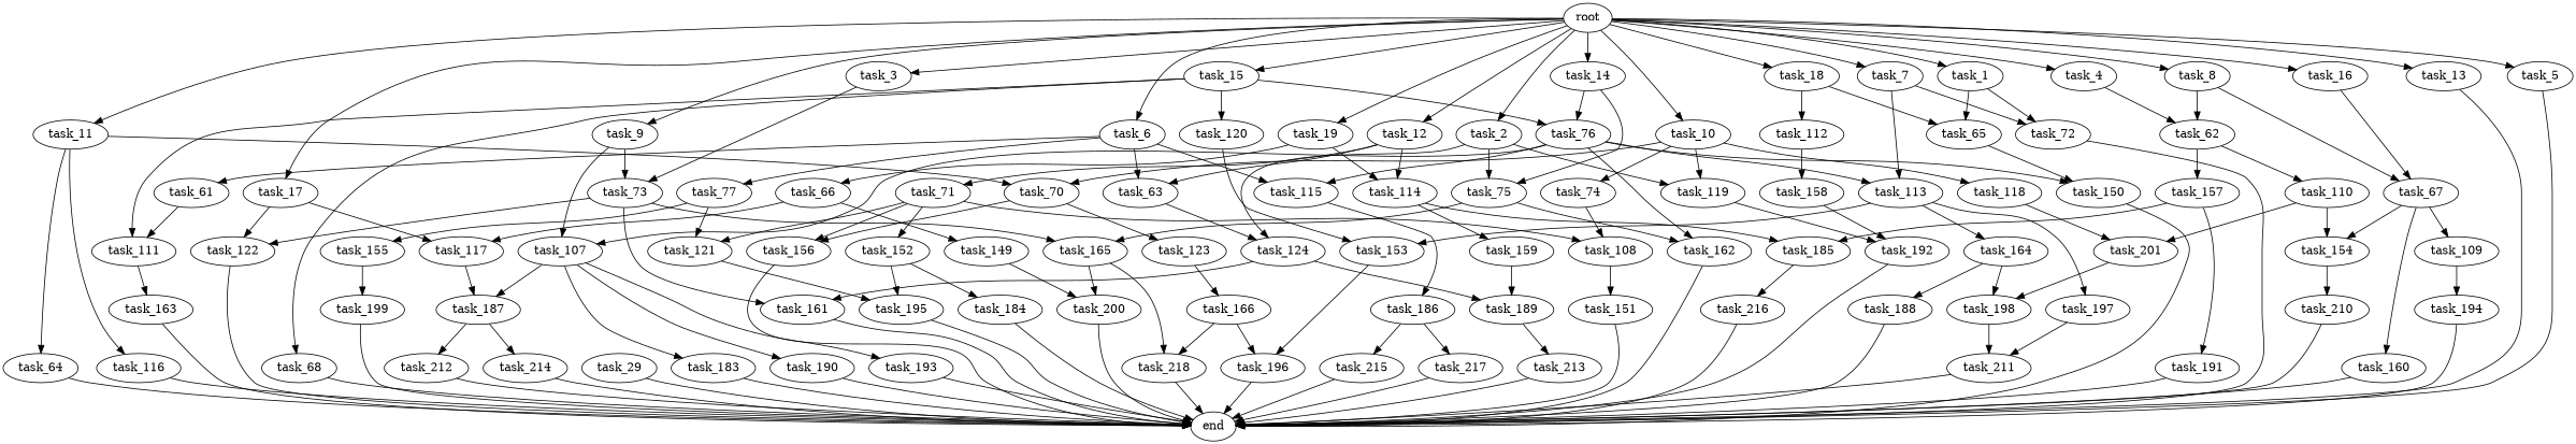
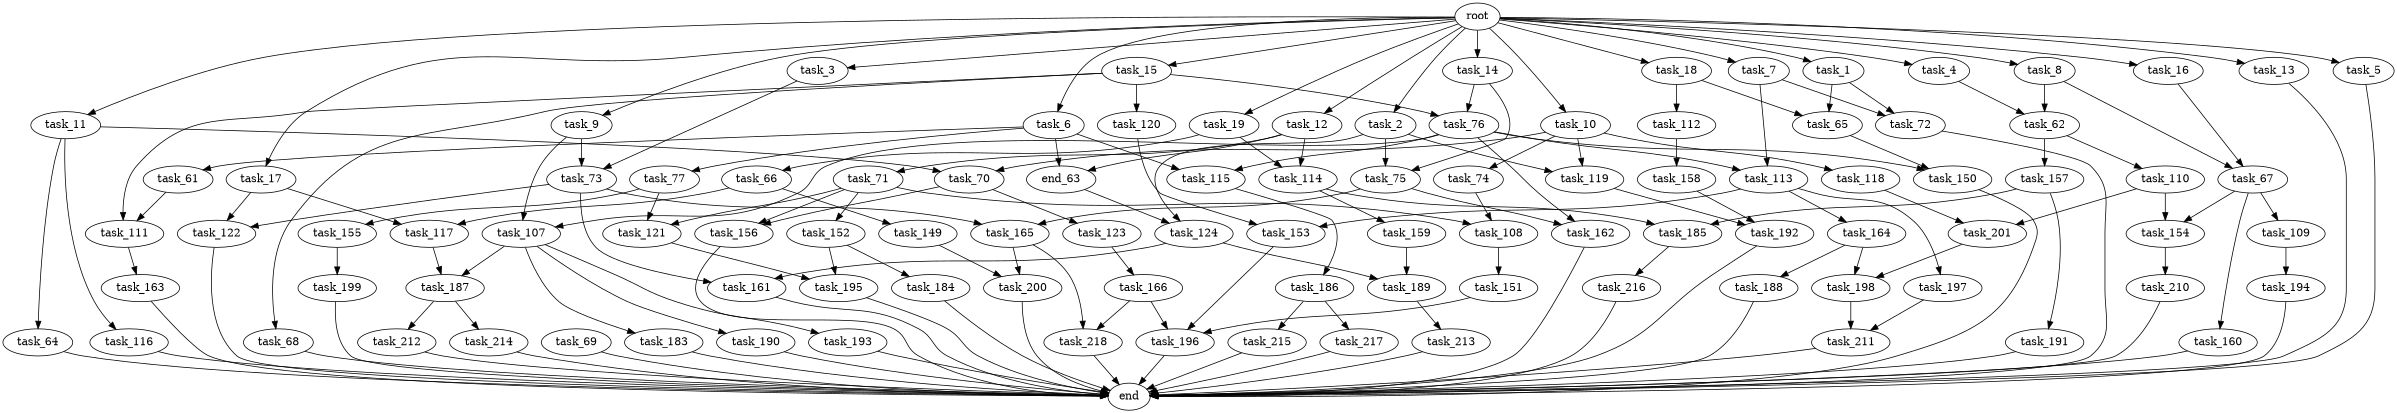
  digraph {
    task_11
    task_64
    task_70
    task_116
    end
    task_156
    task_123
    task_195
    task_17
    task_122
    task_117
    task_187
    task_190
    task_217
    task_72
-   task_69 [label=task_29]
+   task_69
    task_155
    task_199
    task_109
    task_194
    task_189
    task_213
    task_73
    task_161
    task_165
    task_200
    task_218
    task_197
    task_211
    task_7
    task_113
    task_153
    task_164
    task_196
    task_188
    task_198
    task_67
    task_154
    task_160
    task_210
    task_192
    task_214
    task_157
    task_185
    task_191
    task_216
    task_115
    task_186
    task_215
    task_75
    task_162
    task_158
-   task_63
+   task_63 [label=end_63]
    task_124
    task_61
    task_111
    task_163
    task_119
    task_107
    task_193
    task_183
    task_212
    task_112
    task_121
    task_16
    task_3
    task_14
    task_76
    task_150
    task_108
    task_151
    task_120
    task_9
    task_62
    task_110
    task_201
    root
    task_4
    task_19
    task_13
    task_5
    task_6
    task_15
    task_10
    task_2
    task_12
    task_8
    task_18
    task_1
    task_66
    task_114
    task_77
    task_68
    task_118
    task_74
    task_71
    task_65
    task_184
    task_166
    task_149
    task_159
    task_152
    task_11 -> task_64
    task_11 -> task_70
    task_11 -> task_116
    task_64 -> end
    task_70 -> task_156
    task_70 -> task_123
    task_116 -> end
    task_156 -> end
    task_123 -> task_166
    task_195 -> end
    task_17 -> task_122
    task_17 -> task_117
    task_122 -> end
    task_117 -> task_187
    task_187 -> task_214
    task_187 -> task_212
    task_190 -> end
    task_217 -> end
    task_72 -> end
    task_69 -> end
    task_155 -> task_199
    task_199 -> end
    task_109 -> task_194
    task_194 -> end
    task_189 -> task_213
    task_213 -> end
    task_73 -> task_122
    task_73 -> task_161
    task_73 -> task_165
    task_161 -> end
    task_165 -> task_200
    task_165 -> task_218
    task_200 -> end
    task_218 -> end
    task_197 -> task_211
    task_211 -> end
    task_7 -> task_72
    task_7 -> task_113
    task_113 -> task_197
    task_113 -> task_153
    task_113 -> task_164
    task_153 -> task_196
    task_164 -> task_188
    task_164 -> task_198
    task_196 -> end
    task_188 -> end
    task_198 -> task_211
    task_67 -> task_109
    task_67 -> task_154
    task_67 -> task_160
    task_154 -> task_210
    task_160 -> end
    task_210 -> end
    task_192 -> end
    task_214 -> end
    task_157 -> task_185
    task_157 -> task_191
    task_185 -> task_216
    task_191 -> end
    task_216 -> end
    task_115 -> task_186
    task_186 -> task_217
    task_186 -> task_215
    task_215 -> end
    task_75 -> task_165
    task_75 -> task_162
    task_162 -> end
    task_158 -> task_192
    task_63 -> task_124
    task_124 -> task_189
    task_124 -> task_161
    task_61 -> task_111
    task_111 -> task_163
    task_163 -> end
    task_119 -> task_192
    task_107 -> task_187
    task_107 -> task_190
    task_107 -> task_193
    task_107 -> task_183
    task_193 -> end
    task_183 -> end
    task_212 -> end
    task_112 -> task_158
    task_121 -> task_195
    task_16 -> task_67
    task_3 -> task_73
    task_14 -> task_75
    task_14 -> task_76
    task_76 -> task_113
    task_76 -> task_115
    task_76 -> task_162
    task_76 -> task_107
    task_76 -> task_150
    task_150 -> end
    task_108 -> task_151
-   task_151 -> end
+   task_151 -> task_196
    task_120 -> task_153
    task_9 -> task_73
    task_9 -> task_107
    task_62 -> task_157
    task_62 -> task_110
    task_110 -> task_154
    task_110 -> task_201
    task_201 -> task_198
    root -> task_11
    root -> task_17
    root -> task_7
    root -> task_16
    root -> task_3
    root -> task_14
    root -> task_9
    root -> task_4
    root -> task_19
    root -> task_13
    root -> task_5
    root -> task_6
    root -> task_15
    root -> task_10
    root -> task_2
    root -> task_12
    root -> task_8
    root -> task_18
    root -> task_1
    task_4 -> task_62
    task_19 -> task_66
    task_19 -> task_114
    task_13 -> end
    task_5 -> end
    task_6 -> task_115
    task_6 -> task_63
    task_6 -> task_61
    task_6 -> task_77
    task_15 -> task_111
    task_15 -> task_76
    task_15 -> task_120
    task_15 -> task_68
    task_10 -> task_70
    task_10 -> task_119
    task_10 -> task_118
    task_10 -> task_74
    task_2 -> task_75
    task_2 -> task_124
    task_2 -> task_119
    task_12 -> task_63
    task_12 -> task_114
    task_12 -> task_71
    task_8 -> task_67
    task_8 -> task_62
    task_18 -> task_112
    task_18 -> task_65
    task_1 -> task_72
    task_1 -> task_65
    task_66 -> task_117
    task_66 -> task_149
    task_114 -> task_185
    task_114 -> task_159
    task_77 -> task_155
    task_77 -> task_121
    task_68 -> end
    task_118 -> task_201
    task_74 -> task_108
    task_71 -> task_156
    task_71 -> task_121
    task_71 -> task_108
    task_71 -> task_152
    task_65 -> task_150
    task_184 -> end
    task_166 -> task_218
    task_166 -> task_196
    task_149 -> task_200
    task_159 -> task_189
    task_152 -> task_195
    task_152 -> task_184
  }
